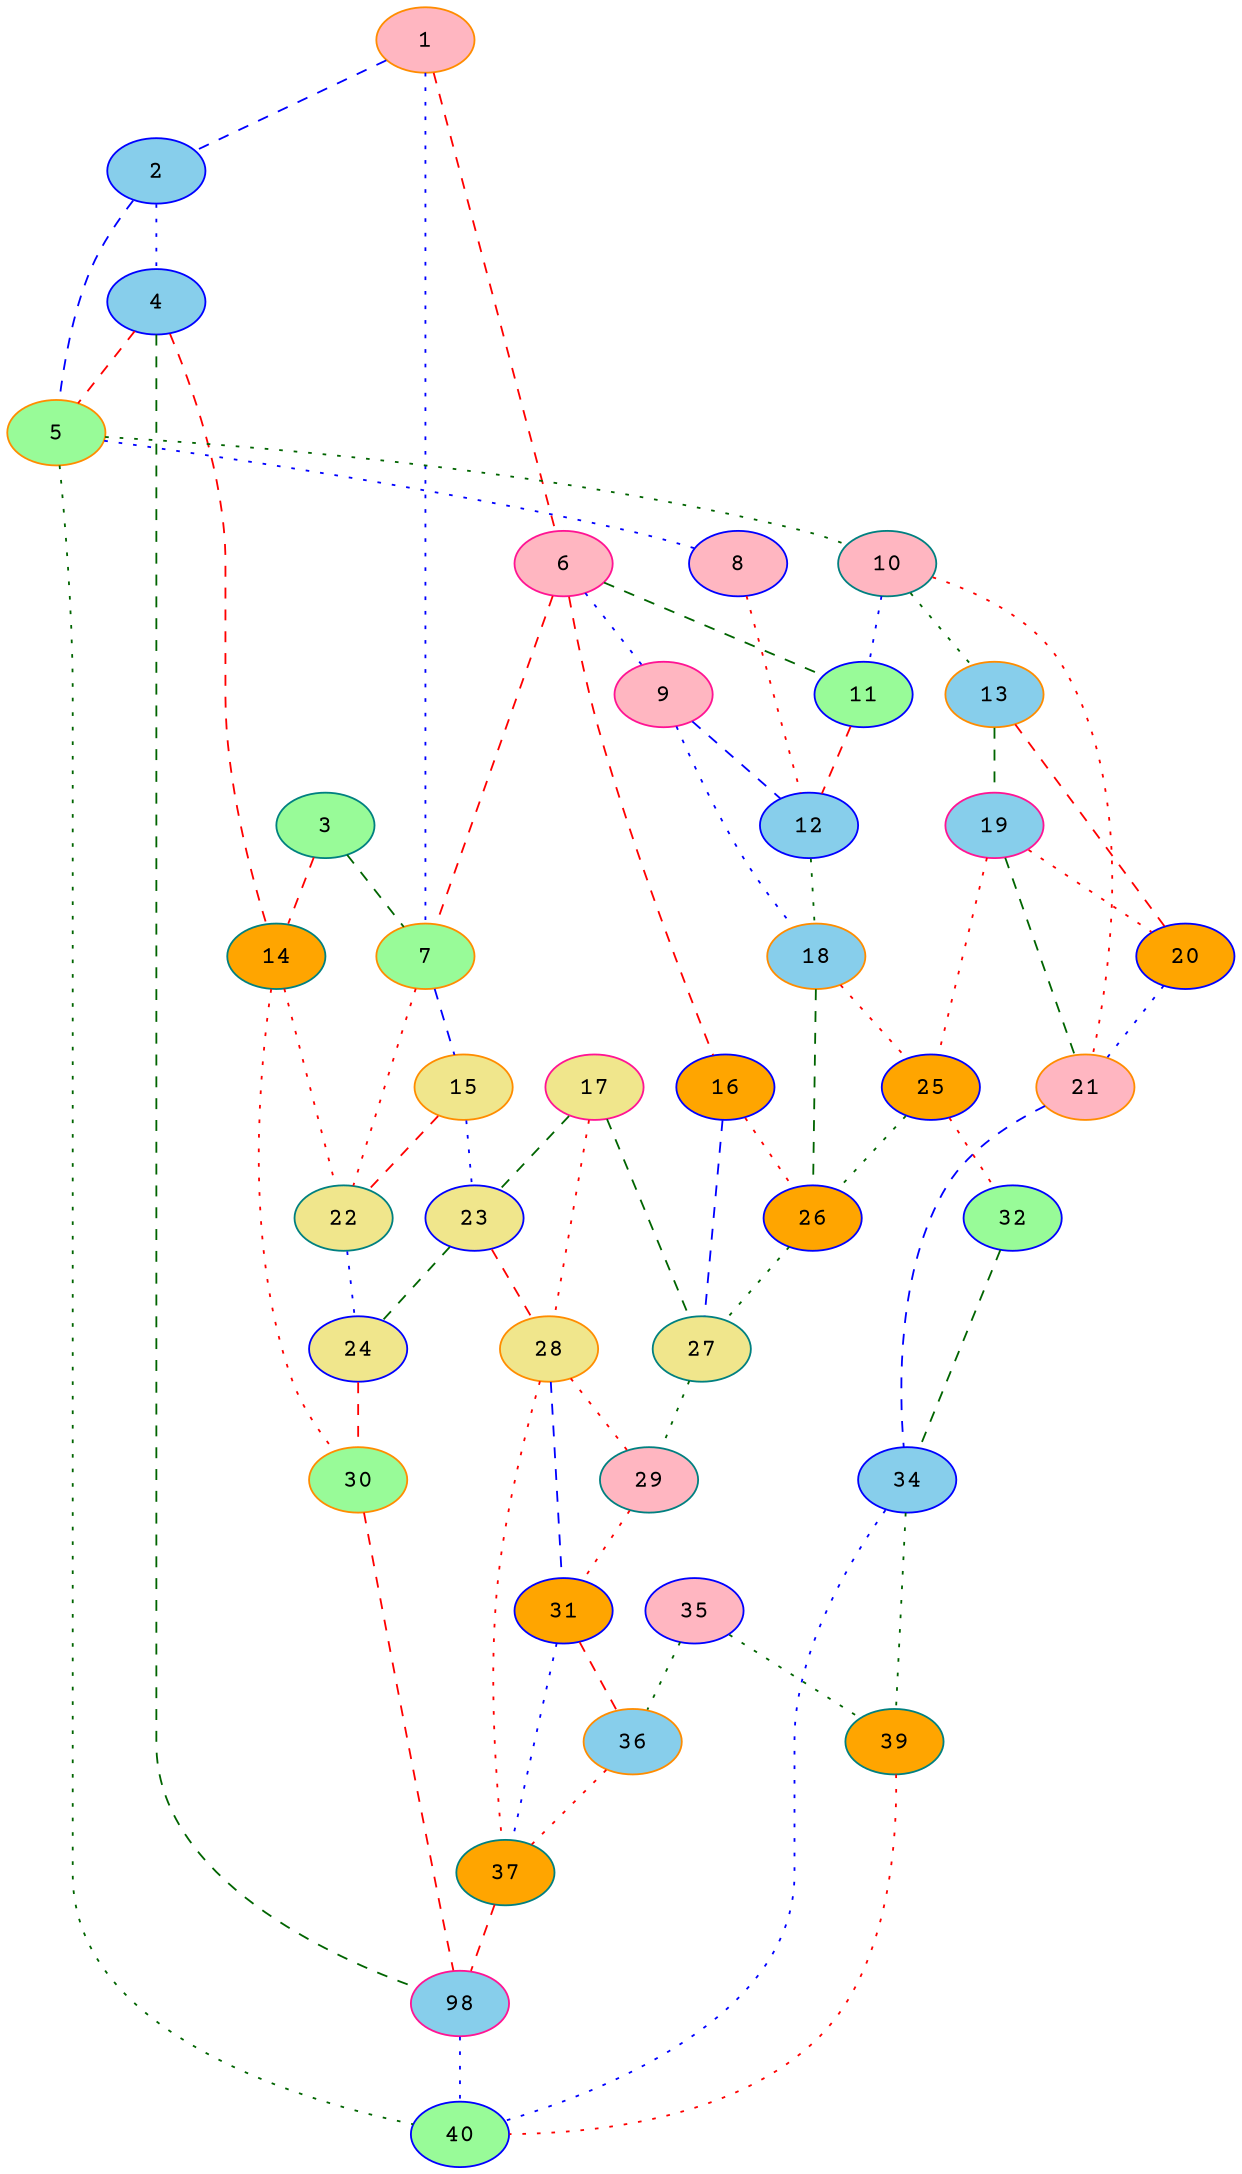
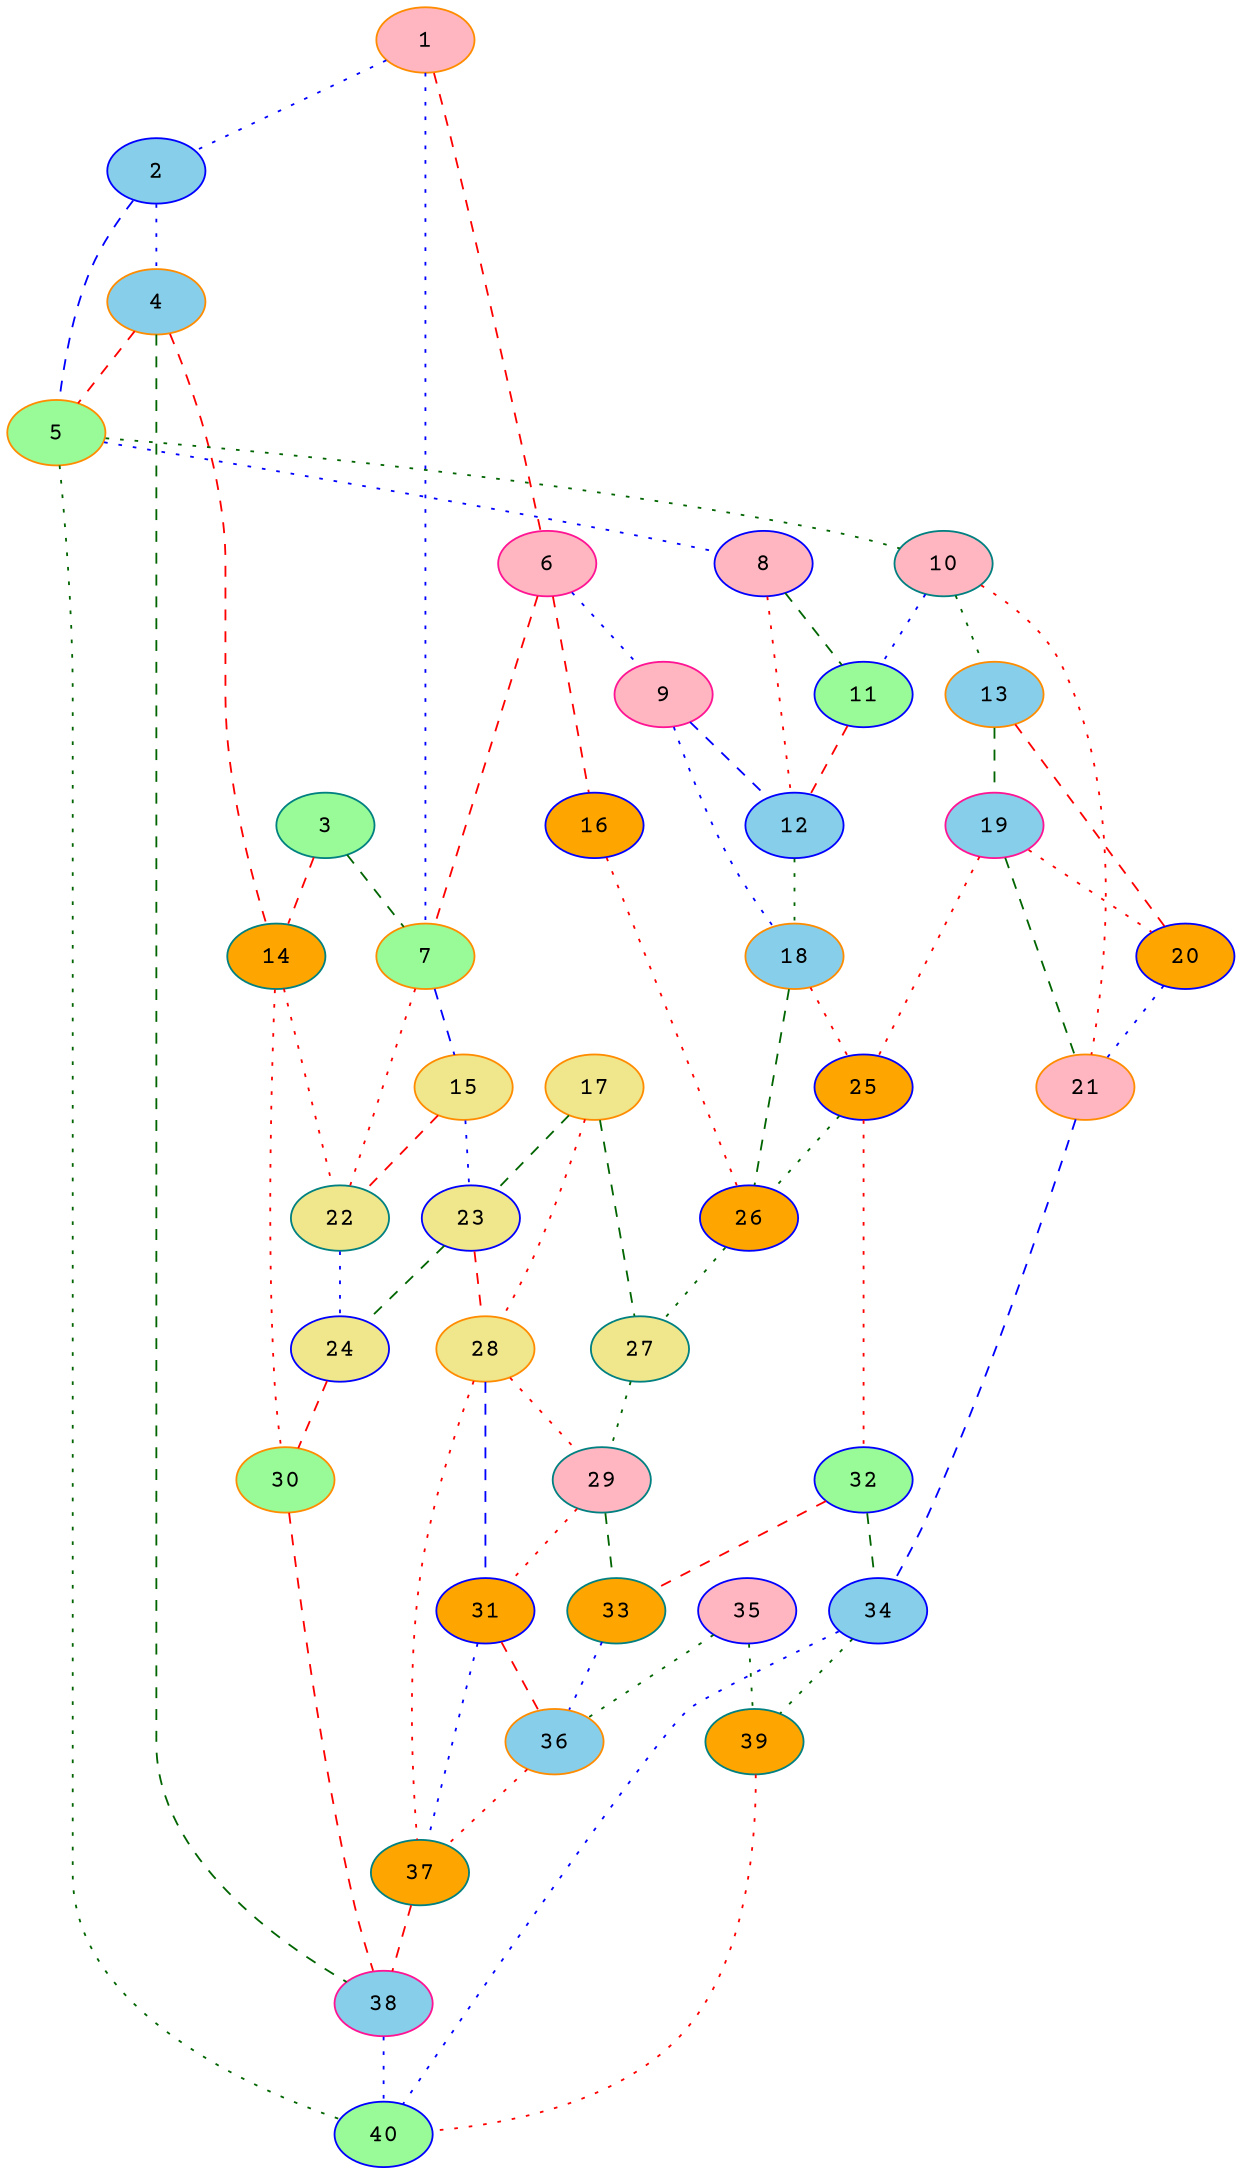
  graph {
    fontname="Courier Prime"
    node [color=blue fillcolor=skyblue fontname="Courier Prime" style=filled]
    edge [color=red fontname="Courier Prime" style=dotted weight=1.0]
    1 [color=darkorange fillcolor=lightpink]
    2
    6 [color=deeppink fillcolor=lightpink]
    7 [color=darkorange fillcolor=palegreen]
-   4
+   4 [color=darkorange]
    5 [color=darkorange fillcolor=palegreen]
    3 [color=teal fillcolor=palegreen]
    14 [color=teal fillcolor=orange]
    9 [color=deeppink fillcolor=lightpink]
    16 [fillcolor=orange]
-   38 [color=deeppink label=98]
+   38 [color=deeppink]
    8 [fillcolor=lightpink]
    10 [color=teal fillcolor=lightpink]
    40 [fillcolor=palegreen]
    15 [color=darkorange fillcolor=khaki]
    22 [color=teal fillcolor=khaki]
    30 [color=darkorange fillcolor=palegreen]
    11 [fillcolor=palegreen]
    12
    13 [color=darkorange]
    21 [color=darkorange fillcolor=lightpink]
    18 [color=darkorange]
    26 [fillcolor=orange]
    27 [color=teal fillcolor=khaki]
    23 [fillcolor=khaki]
    24 [fillcolor=khaki]
    25 [fillcolor=orange]
    19 [color=deeppink]
    20 [fillcolor=orange]
    34
    28 [color=darkorange fillcolor=khaki]
    29 [color=teal fillcolor=lightpink]
-   17 [color=deeppink fillcolor=khaki]
+   17 [color=darkorange fillcolor=khaki]
    31 [fillcolor=orange]
    37 [color=teal fillcolor=orange]
    32 [fillcolor=palegreen]
    39 [color=teal fillcolor=orange]
+   33 [color=teal fillcolor=orange]
    36 [color=darkorange]
    35 [fillcolor=lightpink]
-   1 -- 2 [color=blue style=dashed]
+   1 -- 2 [color=blue]
    1 -- 6 [style=dashed]
    1 -- 7 [color=blue]
    2 -- 4 [color=blue]
    2 -- 5 [color=blue style=dashed]
    6 -- 7 [style=dashed]
    6 -- 9 [color=blue]
    6 -- 16 [style=dashed]
    7 -- 15 [color=blue style=dashed]
    7 -- 22
    4 -- 5 [style=dashed]
    4 -- 14 [style=dashed]
    4 -- 38 [color=darkgreen style=dashed]
    5 -- 8 [color=blue]
    5 -- 10 [color=darkgreen]
    5 -- 40 [color=darkgreen]
    3 -- 7 [color=darkgreen style=dashed]
    3 -- 14 [style=dashed]
    14 -- 22
    14 -- 30
    9 -- 12 [color=blue style=dashed]
    9 -- 18 [color=blue]
    16 -- 26
-   16 -- 27 [color=blue style=dashed]
    38 -- 40 [color=blue weight=2.0]
-   6 -- 11 [color=darkgreen style=dashed]
+   8 -- 11 [color=darkgreen style=dashed]
    8 -- 12
    10 -- 11 [color=blue]
    10 -- 13 [color=darkgreen]
    10 -- 21
    15 -- 22 [style=dashed]
    15 -- 23 [color=blue]
    22 -- 24 [color=blue]
    30 -- 38 [style=dashed]
    11 -- 12 [style=dashed]
    12 -- 18 [color=darkgreen]
    13 -- 19 [color=darkgreen style=dashed]
    13 -- 20 [style=dashed]
    21 -- 34 [color=blue style=dashed]
    18 -- 26 [color=darkgreen style=dashed]
    18 -- 25
    26 -- 27 [color=darkgreen]
    27 -- 29 [color=darkgreen]
    23 -- 24 [color=darkgreen style=dashed]
    23 -- 28 [style=dashed]
    24 -- 30 [style=dashed]
    25 -- 26 [color=darkgreen]
    25 -- 32
    19 -- 21 [color=darkgreen style=dashed]
    19 -- 25
    19 -- 20
    20 -- 21 [color=blue weight=2.0]
    34 -- 40 [color=blue]
    34 -- 39 [color=darkgreen]
    28 -- 29
    28 -- 31 [color=blue style=dashed]
    28 -- 37
    29 -- 31
+   29 -- 33 [color=darkgreen style=dashed]
    17 -- 27 [color=darkgreen style=dashed]
    17 -- 23 [color=darkgreen style=dashed]
    17 -- 28
    31 -- 37 [color=blue]
    31 -- 36 [style=dashed]
    37 -- 38 [style=dashed]
    32 -- 34 [color=darkgreen style=dashed]
+   32 -- 33 [style=dashed]
    39 -- 40
+   33 -- 36 [color=blue]
    36 -- 37
    35 -- 39 [color=darkgreen weight=2.0]
    35 -- 36 [color=darkgreen]
  }
